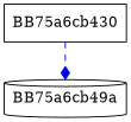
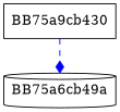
  digraph {
    splines=ortho
-   BB75a6cb430 [shape=box]
+   BB75a6cb430 [shape=box label=BB75a9cb430]
    BB75a6cb49a [shape=cylinder]
    BB75a6cb430 -> BB75a6cb49a [color=blue style=dashed arrowhead=diamond]
  }
